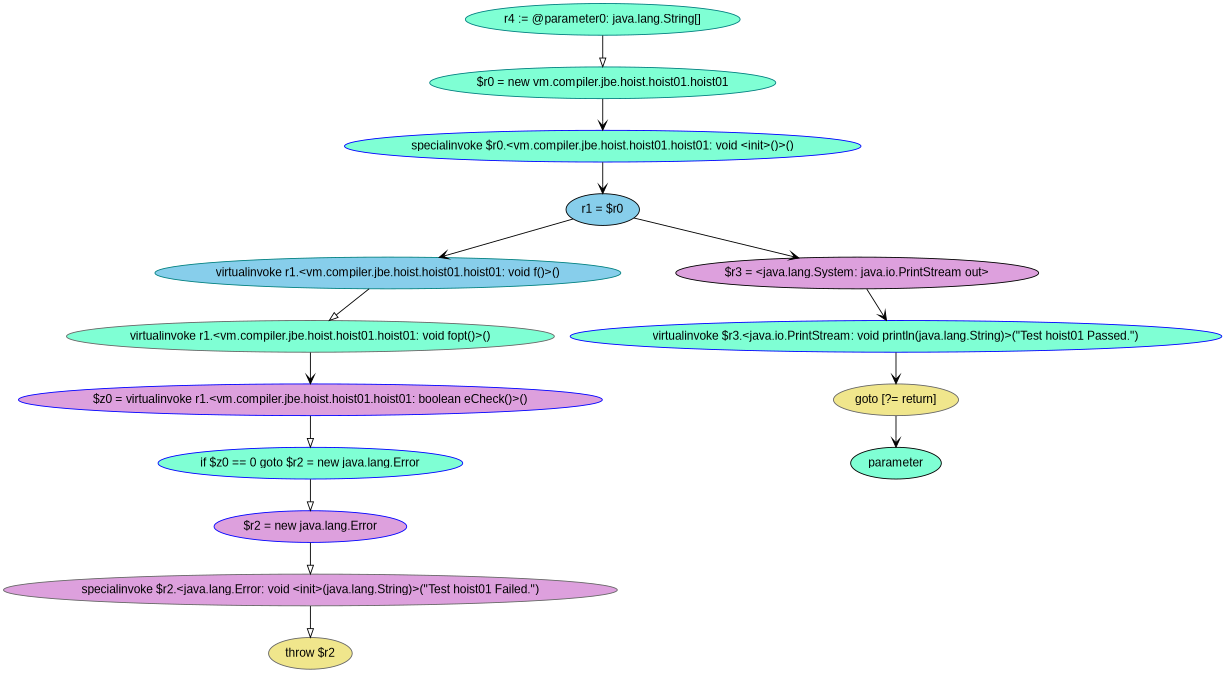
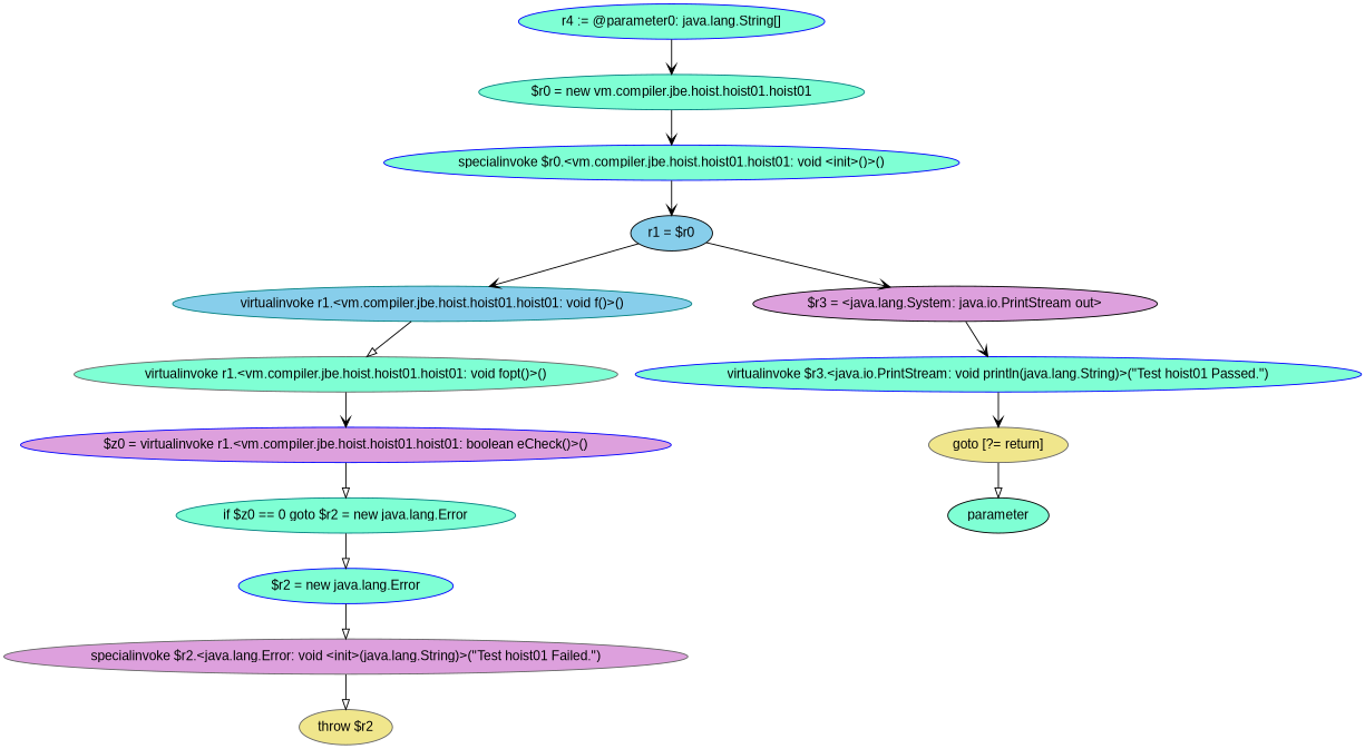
  digraph {
    fontname="Liberation Sans"
    node [color=blue fillcolor=aquamarine fontname="Liberation Sans" style=filled]
    edge [arrowhead=vee fontname="Liberation Sans"]
    "$r0 = new vm.compiler.jbe.hoist.hoist01.hoist01" [color=teal]
-   "r4 := @parameter0: java.lang.String[]" [color=teal]
+   "r4 := @parameter0: java.lang.String[]"
    "specialinvoke $r0.<vm.compiler.jbe.hoist.hoist01.hoist01: void <init>()>()"
    "r1 = $r0" [color=black fillcolor=skyblue]
    "virtualinvoke r1.<vm.compiler.jbe.hoist.hoist01.hoist01: void f()>()" [color=teal fillcolor=skyblue]
    "$r3 = <java.lang.System: java.io.PrintStream out>" [color=black fillcolor=plum]
    "virtualinvoke r1.<vm.compiler.jbe.hoist.hoist01.hoist01: void fopt()>()" [color=gray40]
    "$z0 = virtualinvoke r1.<vm.compiler.jbe.hoist.hoist01.hoist01: boolean eCheck()>()" [fillcolor=plum]
-   "if $z0 == 0 goto $r2 = new java.lang.Error"
-   "$r2 = new java.lang.Error" [fillcolor=plum]
+   "if $z0 == 0 goto $r2 = new java.lang.Error" [color=teal]
+   "$r2 = new java.lang.Error"
    "virtualinvoke $r3.<java.io.PrintStream: void println(java.lang.String)>(\"Test hoist01 Passed.\")"
    "specialinvoke $r2.<java.lang.Error: void <init>(java.lang.String)>(\"Test hoist01 Failed.\")" [color=gray40 fillcolor=plum]
    "goto [?= return]" [color=gray40 fillcolor=khaki]
    n14 [color=black label=parameter]
    "throw $r2" [color=gray40 fillcolor=khaki]
    "$r0 = new vm.compiler.jbe.hoist.hoist01.hoist01" -> "specialinvoke $r0.<vm.compiler.jbe.hoist.hoist01.hoist01: void <init>()>()"
-   "r4 := @parameter0: java.lang.String[]" -> "$r0 = new vm.compiler.jbe.hoist.hoist01.hoist01" [arrowhead=onormal]
+   "r4 := @parameter0: java.lang.String[]" -> "$r0 = new vm.compiler.jbe.hoist.hoist01.hoist01"
    "specialinvoke $r0.<vm.compiler.jbe.hoist.hoist01.hoist01: void <init>()>()" -> "r1 = $r0"
    "r1 = $r0" -> "virtualinvoke r1.<vm.compiler.jbe.hoist.hoist01.hoist01: void f()>()"
    "r1 = $r0" -> "$r3 = <java.lang.System: java.io.PrintStream out>"
    "virtualinvoke r1.<vm.compiler.jbe.hoist.hoist01.hoist01: void f()>()" -> "virtualinvoke r1.<vm.compiler.jbe.hoist.hoist01.hoist01: void fopt()>()" [arrowhead=onormal]
    "$r3 = <java.lang.System: java.io.PrintStream out>" -> "virtualinvoke $r3.<java.io.PrintStream: void println(java.lang.String)>(\"Test hoist01 Passed.\")"
    "virtualinvoke r1.<vm.compiler.jbe.hoist.hoist01.hoist01: void fopt()>()" -> "$z0 = virtualinvoke r1.<vm.compiler.jbe.hoist.hoist01.hoist01: boolean eCheck()>()"
    "$z0 = virtualinvoke r1.<vm.compiler.jbe.hoist.hoist01.hoist01: boolean eCheck()>()" -> "if $z0 == 0 goto $r2 = new java.lang.Error" [arrowhead=onormal]
    "if $z0 == 0 goto $r2 = new java.lang.Error" -> "$r2 = new java.lang.Error" [arrowhead=onormal]
    "$r2 = new java.lang.Error" -> "specialinvoke $r2.<java.lang.Error: void <init>(java.lang.String)>(\"Test hoist01 Failed.\")" [arrowhead=onormal]
    "virtualinvoke $r3.<java.io.PrintStream: void println(java.lang.String)>(\"Test hoist01 Passed.\")" -> "goto [?= return]"
    "specialinvoke $r2.<java.lang.Error: void <init>(java.lang.String)>(\"Test hoist01 Failed.\")" -> "throw $r2" [arrowhead=onormal]
-   "goto [?= return]" -> n14
+   "goto [?= return]" -> n14 [arrowhead=onormal]
  }
